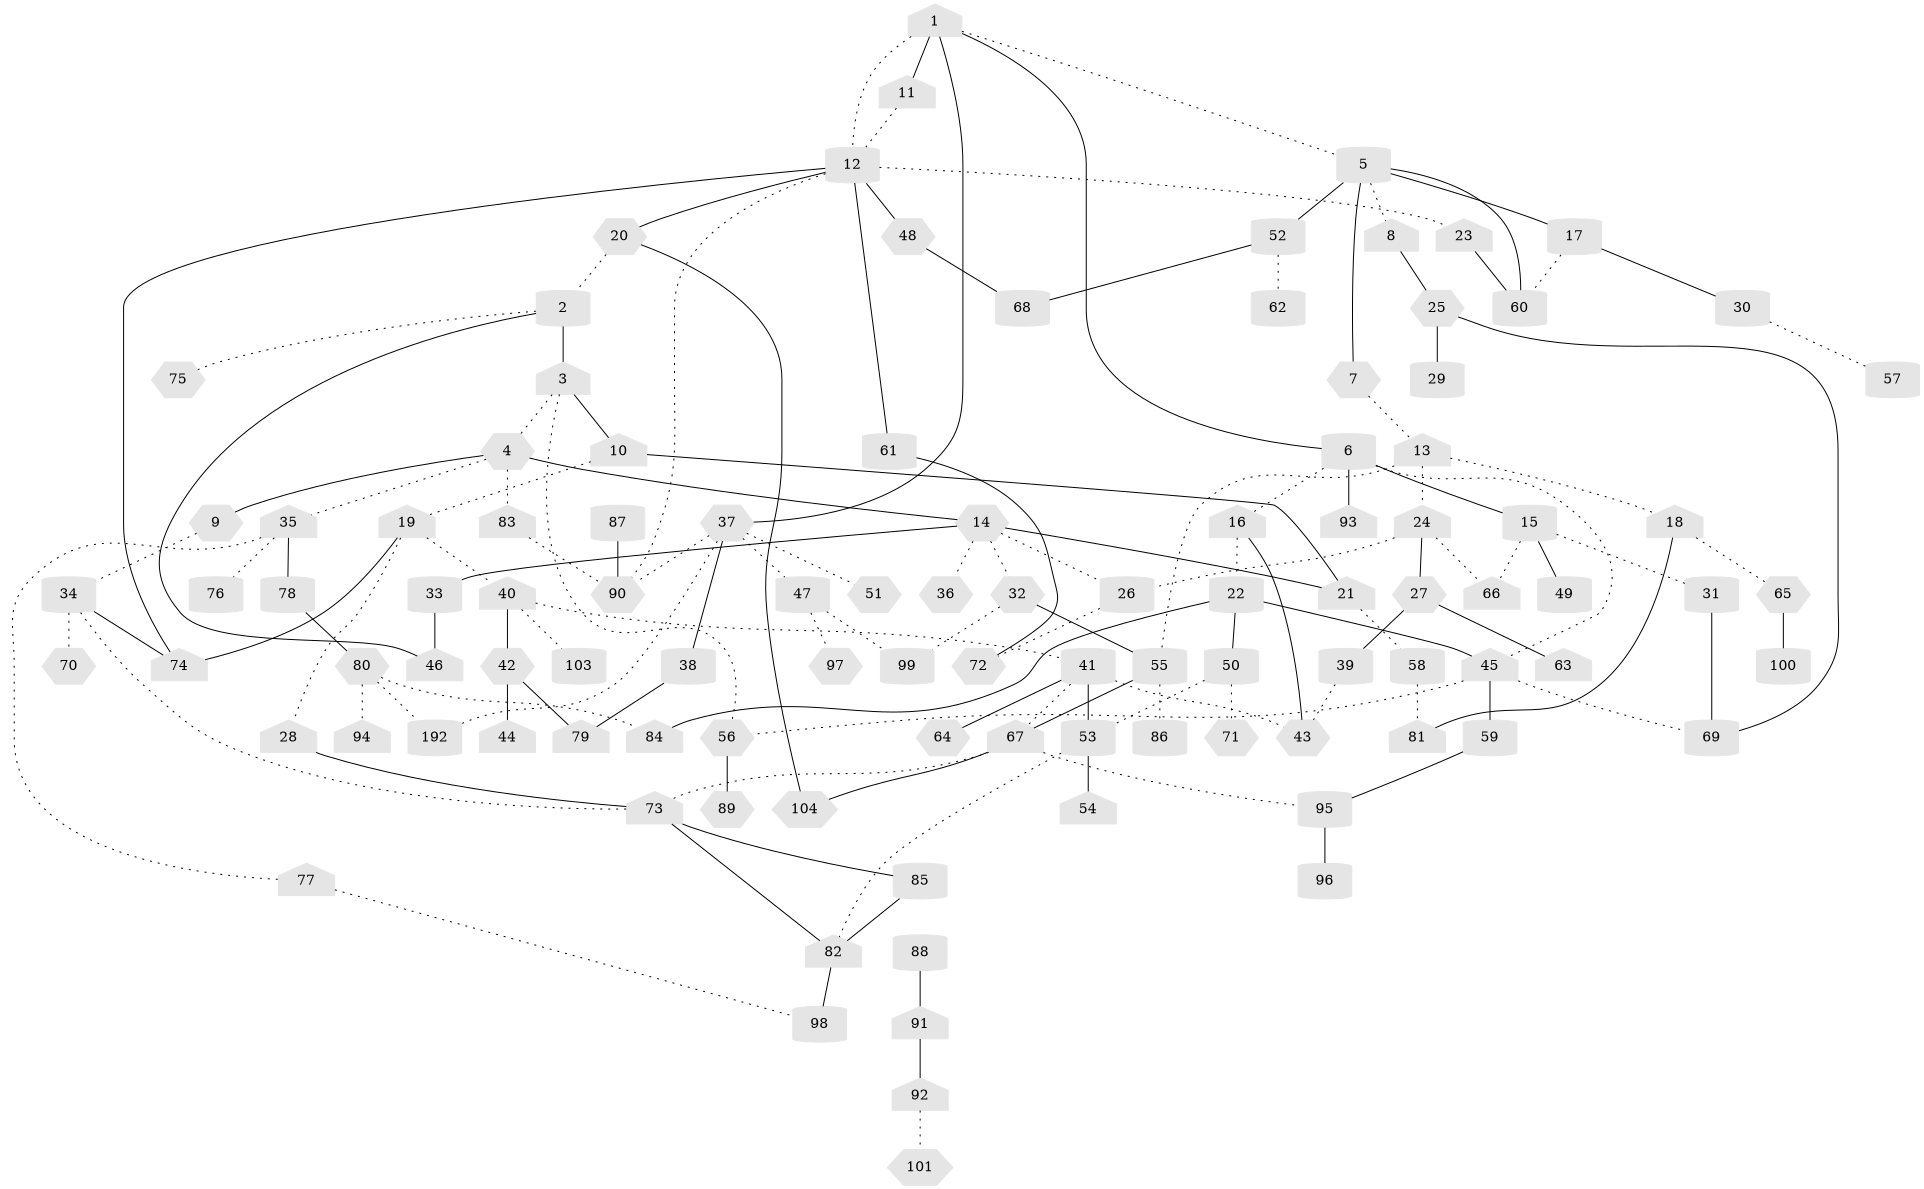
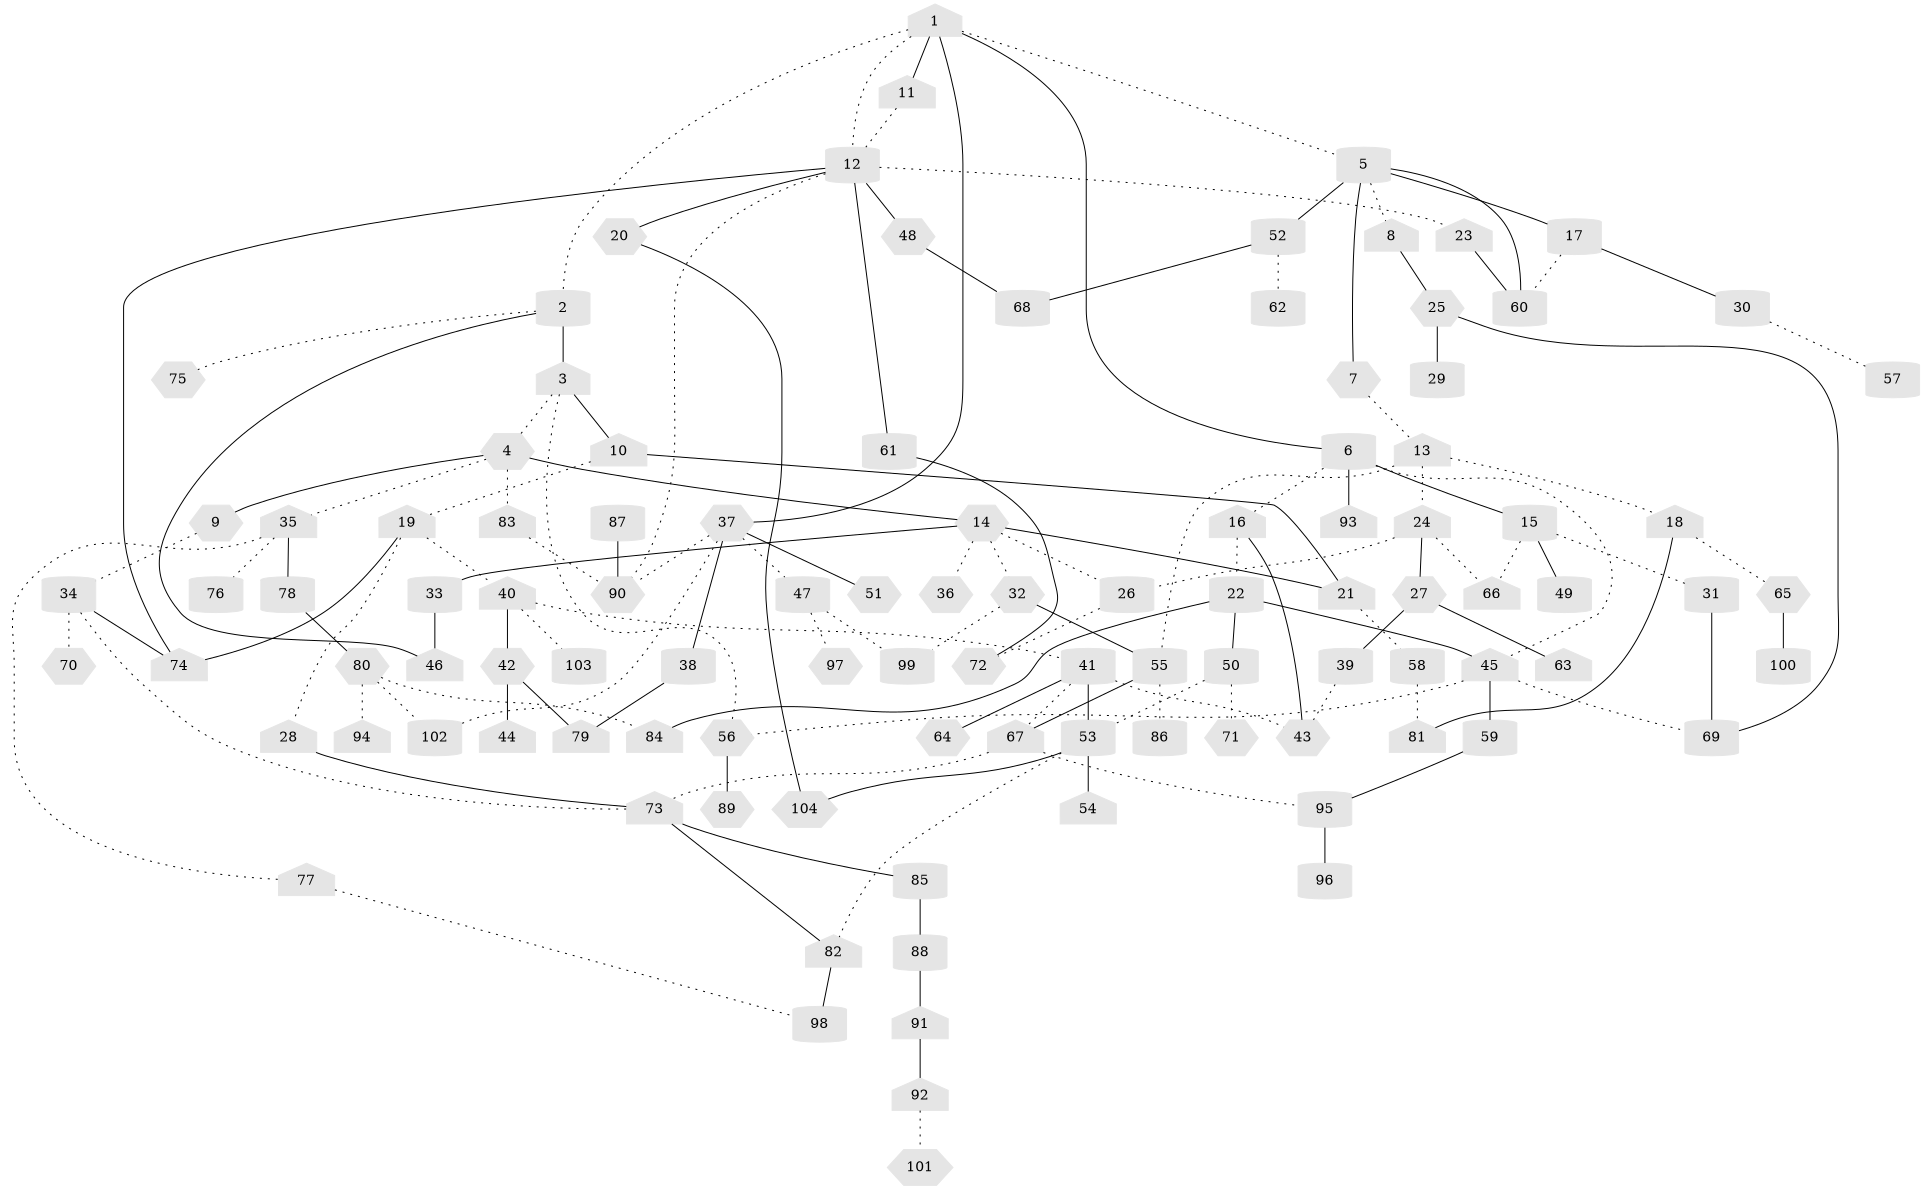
  graph {
    node [color=gray90 shape=cylinder style=filled]
    edge [style=solid]
    1 [shape=house]
    2
    5
    6
    11 [shape=house]
    12
    37 [shape=hexagon]
    3 [shape=house]
    46 [shape=house]
    75 [shape=hexagon]
    7 [shape=hexagon]
    8 [shape=house]
    17
    52
    60
    15
    16 [shape=house]
    45 [shape=house]
    93 [shape=house]
    20 [shape=hexagon]
    23 [shape=house]
    48 [shape=hexagon]
    61
    74 [shape=house]
    90 [shape=hexagon]
    38
    47
    51 [shape=hexagon]
-   102 [label=192]
+   102
    4 [shape=hexagon]
    10 [shape=house]
    56 [shape=hexagon]
    9 [shape=hexagon]
    14 [shape=hexagon]
    35 [shape=house]
    83 [shape=house]
    19 [shape=house]
    21 [shape=house]
    89 [shape=hexagon]
    34
    26
    32 [shape=hexagon]
    33
    36 [shape=hexagon]
    76
    77 [shape=house]
    78
    13 [shape=house]
    25 [shape=hexagon]
    30
    68
    62
    31
    49
    66 [shape=house]
    22
    43 [shape=hexagon]
    69
    59
    18 [shape=house]
    24 [shape=house]
    55
    29
    73 [shape=house]
    70 [shape=hexagon]
    28 [shape=house]
    40 [shape=house]
    58
    104 [shape=hexagon]
    72 [shape=hexagon]
    65 [shape=hexagon]
    81 [shape=house]
    27 [shape=hexagon]
    67 [shape=house]
    86
    99
    50
    84 [shape=house]
    57
    100
    41
    42 [shape=hexagon]
    103
    53
    71 [shape=hexagon]
    39
    63 [shape=house]
    82 [shape=house]
    85
    98
    80 [shape=hexagon]
    79 [shape=house]
    97 [shape=hexagon]
    87
    64 [shape=hexagon]
    44 [shape=house]
    54 [shape=house]
    95
    96
    88
    94 [shape=house]
    91 [shape=house]
    92 [shape=house]
    101 [shape=hexagon]
-   20 -- 2 [style=dotted]
+   1 -- 2 [style=dotted]
    1 -- 5 [style=dotted]
    1 -- 6
    1 -- 11
    1 -- 12 [style=dotted]
    1 -- 37
    2 -- 3
    2 -- 46
    2 -- 75 [style=dotted]
    5 -- 7
    5 -- 8 [style=dotted]
    5 -- 17
    5 -- 52
    5 -- 60
    6 -- 15
    6 -- 16 [style=dotted]
    6 -- 45 [style=dotted]
    6 -- 93
    11 -- 12 [style=dotted]
    12 -- 20
    12 -- 23 [style=dotted]
    12 -- 48
    12 -- 61
    12 -- 74
    12 -- 90 [style=dotted]
    37 -- 90 [style=dotted]
    37 -- 38
    37 -- 47 [style=dotted]
-   37 -- 51 [style=dotted]
+   37 -- 51
    37 -- 102 [style=dotted]
    3 -- 4 [style=dotted]
    3 -- 10
    3 -- 56 [style=dotted]
    7 -- 13 [style=dotted]
    8 -- 25
    17 -- 60 [style=dotted]
    17 -- 30
    52 -- 68
    52 -- 62 [style=dotted]
    15 -- 31 [style=dotted]
    15 -- 49
    15 -- 66 [style=dotted]
    16 -- 22 [style=dotted]
    16 -- 43
    45 -- 56 [style=dotted]
    45 -- 69 [style=dotted]
    45 -- 59
    20 -- 104
    23 -- 60
    48 -- 68
    61 -- 72
    38 -- 79
    47 -- 99 [style=dotted]
    47 -- 97 [style=dotted]
    4 -- 9
    4 -- 14
    4 -- 35 [style=dotted]
    4 -- 83 [style=dotted]
    10 -- 19 [style=dotted]
    10 -- 21
    56 -- 89
    9 -- 34 [style=dotted]
    14 -- 21
    14 -- 26 [style=dotted]
    14 -- 32 [style=dotted]
    14 -- 33
    14 -- 36 [style=dotted]
    35 -- 76 [style=dotted]
    35 -- 77 [style=dotted]
    35 -- 78
    83 -- 90 [style=dotted]
    19 -- 74
    19 -- 28 [style=dotted]
    19 -- 40 [style=dotted]
    21 -- 58 [style=dotted]
    34 -- 74
    34 -- 73 [style=dotted]
    34 -- 70 [style=dotted]
    26 -- 72 [style=dotted]
    32 -- 55
    32 -- 99 [style=dotted]
    33 -- 46
    77 -- 98 [style=dotted]
    78 -- 80
    13 -- 18 [style=dotted]
    13 -- 24 [style=dotted]
    13 -- 55 [style=dotted]
    25 -- 69
    25 -- 29
    30 -- 57 [style=dotted]
    31 -- 69
    22 -- 45
    22 -- 50
    22 -- 84
    59 -- 95
    18 -- 65 [style=dotted]
    18 -- 81
    24 -- 26 [style=dotted]
    24 -- 66 [style=dotted]
    24 -- 27
    55 -- 67
    55 -- 86 [style=dotted]
    73 -- 82
    73 -- 85
    28 -- 73
    40 -- 41 [style=dotted]
    40 -- 42
    40 -- 103 [style=dotted]
    58 -- 81 [style=dotted]
    65 -- 100
    27 -- 39
    27 -- 63
    67 -- 73 [style=dotted]
    67 -- 95 [style=dotted]
    50 -- 53 [style=dotted]
    50 -- 71 [style=dotted]
    41 -- 43 [style=dotted]
    41 -- 67 [style=dotted]
    41 -- 53
    41 -- 64
    42 -- 79
    42 -- 44
-   67 -- 104
+   53 -- 104
    53 -- 82 [style=dotted]
    53 -- 54
    39 -- 43 [style=dotted]
    82 -- 98
-   85 -- 82
+   85 -- 88
    80 -- 102 [style=dotted]
    80 -- 84 [style=dotted]
    80 -- 94 [style=dotted]
    87 -- 90
    95 -- 96
    88 -- 91
    91 -- 92
    92 -- 101 [style=dotted]
  }
